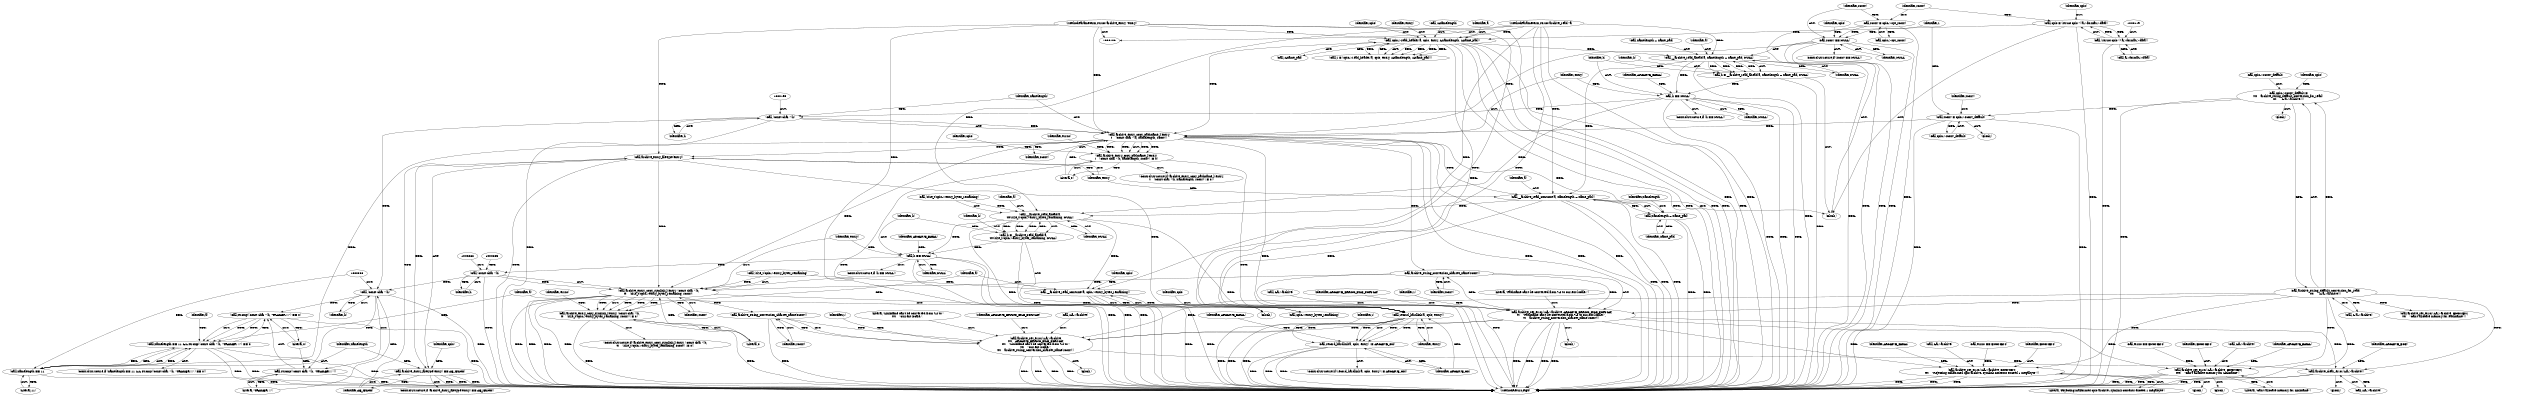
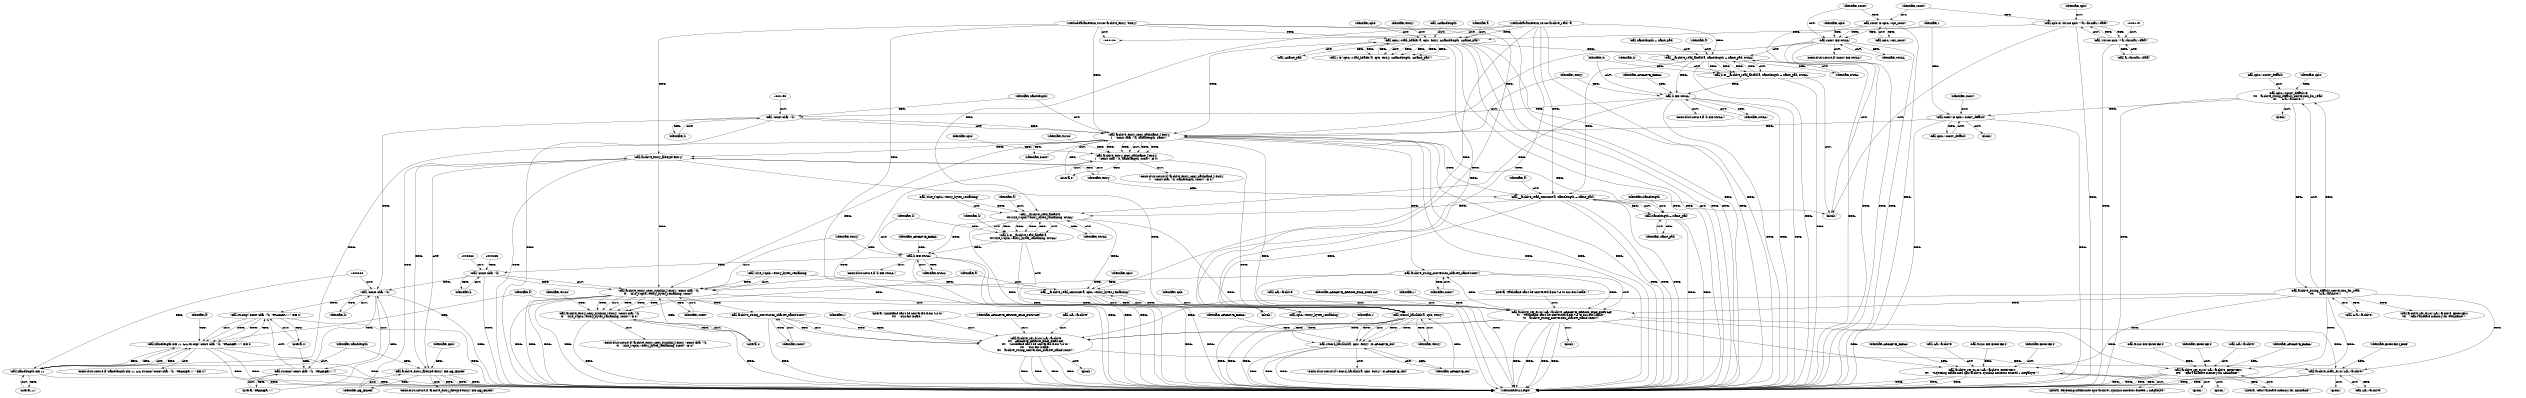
  digraph {
    n1 [label="(Call,archive_entry_copy_pathname_l(entry,\n\t    (const char *)h, namelength, sconv))"]
    n2 [label="(Call,archive_entry_copy_pathname_l(entry,\n\t    (const char *)h, namelength, sconv) != 0)"]
    n3 [label="(Call,archive_string_conversion_charset_name(sconv))"]
    n4 [label="(Call,archive_entry_copy_symlink_l(entry, (const char *)h,\n\t\t    (size_t)cpio->entry_bytes_remaining, sconv))"]
    n5 [label="(Call,__archive_read_consume(a, namelength + name_pad))"]
    n6 [label="(Call,namelength + name_pad)"]
    n7 [label="(Call,archive_entry_filetype(entry))"]
    n8 [label="(Call,namelength == 11)"]
    n9 [label="(Identifier,sconv)"]
    n10 [label="(MethodReturn,RET)"]
    n11 [label="(Literal,0)"]
    n12 [label="(ControlStructure,if (archive_entry_copy_pathname_l(entry,\n\t    (const char *)h, namelength, sconv) != 0))"]
    n13 [label="(Call,archive_set_error(&a->archive, ARCHIVE_ERRNO_FILE_FORMAT,\n\t\t    \"Pathname can't be converted from %s to current locale.\",\n\t\t    archive_string_conversion_charset_name(sconv)))"]
    n14 [label="(Identifier,sconv)"]
    n15 [label="(Call,record_hardlink(a, cpio, entry))"]
    n16 [label="(Call,archive_string_conversion_charset_name(sconv))"]
    n17 [label="(Call,archive_entry_copy_symlink_l(entry, (const char *)h,\n\t\t    (size_t)cpio->entry_bytes_remaining, sconv) != 0)"]
    n18 [label="(Identifier,sconv)"]
    n19 [label="(Call,__archive_read_ahead(a,\n \t\t\t(size_t)cpio->entry_bytes_remaining, NULL))"]
    n20 [label="(Block,)"]
    n21 [label="(Identifier,name_pad)"]
    n22 [label="(Call,archive_entry_filetype(entry) == AE_IFLNK)"]
    n23 [label="(Identifier,entry)"]
    n24 [label="(Call,namelength == 11 && strcmp((const char *)h, \"TRAILER!!!\") == 0)"]
    n25 [label="(Literal,11)"]
    n26 [label="(Call,cpio->read_header(a, cpio, entry, &namelength, &name_pad))"]
    n27 [label="(Call,__archive_read_ahead(a, namelength + name_pad, NULL))"]
    n28 [label="(Call,&name_pad)"]
    n29 [label="(Call,r = (cpio->read_header(a, cpio, entry, &namelength, &name_pad)))"]
    n30 [label="(Call,h == NULL)"]
    n31 [label="(Call,h = __archive_read_ahead(a, namelength + name_pad, NULL))"]
    n32 [label="(Identifier,NULL)"]
    n33 [label="(Call,record_hardlink(a, cpio, entry) != ARCHIVE_OK)"]
    n34 [label="(Identifier,entry)"]
    n35 [label="(MethodParameterIn,struct archive_read *a)"]
    n36 [label="(Call,__archive_read_consume(a, cpio->entry_bytes_remaining))"]
    1000106
    n38 [label="(Call,h = __archive_read_ahead(a,\n \t\t\t(size_t)cpio->entry_bytes_remaining, NULL))"]
    n39 [label="(Call,h == NULL)"]
    n40 [label="(Identifier,NULL)"]
    n41 [label="(Block,)"]
    n42 [label="(Call,cpio->entry_bytes_remaining)"]
    n43 [label="(Call,cpio = (struct cpio *)(a->format->data))"]
    n44 [label="(Call,(struct cpio *)(a->format->data))"]
    n45 [label="(Call,a->format->data)"]
    n46 [label="(MethodParameterIn,struct archive_entry *entry)"]
    n47 [label="(Call,(const char *)h)"]
    n48 [label="(Call,(const char *)h)"]
    n49 [label="(Identifier,h)"]
    n50 [label="(Call,strcmp((const char *)h, \"TRAILER!!!\") == 0)"]
    n51 [label="(Call,strcmp((const char *)h, \"TRAILER!!!\"))"]
    n52 [label="(Identifier,h)"]
    n53 [label="(Identifier,NULL)"]
    n54 [label="(ControlStructure,if (h == NULL))"]
    n55 [label="(Call,sconv == NULL)"]
    n56 [label="(Identifier,NULL)"]
    n57 [label="(ControlStructure,if (sconv == NULL))"]
    n58 [label="(Call,sconv = cpio->opt_sconv)"]
    n59 [label="(Call,cpio->opt_sconv)"]
    n60 [label="(Call,sconv = cpio->sconv_default)"]
    n61 [label="(Block,)"]
    n62 [label="(Call,cpio->sconv_default)"]
    n63 [label="(Call,cpio->sconv_default =\n\t\t\t    archive_string_default_conversion_for_read(\n\t\t\t      &(a->archive)))"]
    n64 [label="(Call,archive_string_default_conversion_for_read(\n\t\t\t      &(a->archive)))"]
    n65 [label="(Block,)"]
    n66 [label="(Call,archive_set_error(&a->archive, ENOMEM,\n\t\t\t    \"Rejecting malformed cpio archive: symlink contents exceed 1 megabyte\"))"]
    n67 [label="(Call,archive_set_error(&a->archive, ENOMEM,\n\t\t\t\t    \"Can't allocate memory for Linkname\"))"]
    n68 [label="(Call,archive_set_error(&a->archive,\n\t\t\t    ARCHIVE_ERRNO_FILE_FORMAT,\n\t\t\t    \"Linkname can't be converted from %s to \"\n\t\t\t    \"current locale.\",\n\t\t\t    archive_string_conversion_charset_name(sconv)))"]
    n69 [label="(Call,archive_clear_error(&a->archive))"]
    n70 [label="(Call,archive_set_error(&a->archive, ENOMEM,\n\t\t\t    \"Can't allocate memory for Pathname\"))"]
    n71 [label="(Call,&(a->archive))"]
    n72 [label="(Block,)"]
    n73 [label="(Block,)"]
    n74 [label="(Literal,\"Rejecting malformed cpio archive: symlink contents exceed 1 megabyte\")"]
    n75 [label="(Block,)"]
    n76 [label="(Literal,\"Can't allocate memory for Linkname\")"]
    n77 [label="(Block,)"]
    n78 [label="(Block,)"]
    n79 [label="(Call,&a->archive)"]
    n80 [label="(Identifier,sconv)"]
    n81 [label="(ControlStructure,if (archive_entry_copy_symlink_l(entry, (const char *)h,\n\t\t    (size_t)cpio->entry_bytes_remaining, sconv) != 0))"]
    n82 [label="(Literal,0)"]
    n83 [label="(Identifier,ARCHIVE_OK)"]
    n84 [label="(ControlStructure,if (record_hardlink(a, cpio, entry) != ARCHIVE_OK))"]
    n85 [label="(Call,(const char *)h)"]
    n86 [label="(Identifier,NULL)"]
    n87 [label="(ControlStructure,if (h == NULL))"]
    n88 [label="(Identifier,h)"]
    n89 [label="(Literal,0)"]
    n90 [label="(Literal,\"TRAILER!!!\")"]
    n91 [label="(ControlStructure,if (namelength == 11 && strcmp((const char *)h, \"TRAILER!!!\") == 0))"]
    n92 [label="(Identifier,AE_IFLNK)"]
    n93 [label="(ControlStructure,if (archive_entry_filetype(entry) == AE_IFLNK))"]
    n94 [label="(Identifier,cpio)"]
    n95 [label="(Call,namelength + name_pad)"]
    n96 [label="(Call,cpio->sconv_default)"]
    n97 [label="(Identifier,namelength)"]
    n98 [label="(Identifier,h)"]
    n99 [label="(Call,&a->archive)"]
    n100 [label="(Identifier,ENOMEM)"]
    n101 [label="(Identifier,a)"]
    n102 [label="(Identifier,namelength)"]
    n103 [label="(Identifier,entry)"]
    n104 [label="(Identifier,ARCHIVE_FATAL)"]
    n105 [label="(Identifier,entry)"]
    n106 [label="(Identifier,ARCHIVE_FATAL)"]
    n107 [label="(Call,&namelength)"]
    n108 [label="(Identifier,ENOMEM)"]
    n109 [label="(Identifier,a)"]
    n110 [label="(Identifier,sconv)"]
    n111 [label="(Identifier,a)"]
    n112 [label="(Call,(size_t)cpio->entry_bytes_remaining)"]
    n113 [label="(Identifier,errno)"]
    n114 [label="(Literal,\"Linkname can't be converted from %s to \"\n\t\t\t    \"current locale.\")"]
    n115 [label="(Identifier,cpio)"]
    n116 [label="(Call,(size_t)cpio->entry_bytes_remaining)"]
    n117 [label="(Identifier,a)"]
    n118 [label="(Identifier,ARCHIVE_FATAL)"]
    n119 [label="(Identifier,cpio)"]
    n120 [label="(Call,&a->archive)"]
    n121 [label="(Identifier,ARCHIVE_ERRNO_FILE_FORMAT)"]
    n122 [label="(Identifier,ARCHIVE_FATAL)"]
    n123 [label="(Identifier,cpio)"]
    n124 [label="(Identifier,sconv)"]
    n125 [label="(Identifier,sconv)"]
    n126 [label="(Identifier,cpio)"]
    n127 [label="(Identifier,h)"]
    n128 [label="(Identifier,cpio)"]
    n129 [label="(Identifier,cpio)"]
    n130 [label="(Call,&a->archive)"]
    n131 [label="(Identifier,cpio)"]
    n132 [label="(Identifier,ARCHIVE_ERRNO_FILE_FORMAT)"]
-   n133 [label="(Identifier,ARCHIVE_EOF)"]
+   n133 [label="(Identifier,ENOMEM_EOF)"]
    n134 [label="(Identifier,ARCHIVE_FATAL)"]
    n135 [label="(Identifier,entry)"]
    n136 [label="(Call,errno == ENOMEM)"]
    n137 [label="(Identifier,namelength)"]
    n138 [label="(Identifier,r)"]
    n139 [label="(Call,&a->archive)"]
    n140 [label="(Identifier,errno)"]
    n141 [label="(Identifier,r)"]
    n142 [label="(Identifier,h)"]
    n143 [label="(Identifier,h)"]
    n144 [label="(Identifier,a)"]
    n145 [label="(Identifier,r)"]
    n146 [label="(Identifier,r)"]
    n147 [label="(Literal,\"Pathname can't be converted from %s to current locale.\")"]
    n148 [label="(Identifier,a)"]
    n149 [label="(Identifier,a)"]
    n150 [label="(Call,errno == ENOMEM)"]
    1000119
    1000195
    1000282
    1000285
    1000336
    n1 -> n2 [label="AST: "]
    n1 -> n2 [label="DDG: "]
    n1 -> n2 [label="DDG: "]
    n1 -> n2 [label="DDG: "]
    n1 -> n2 [label="DDG: "]
    n1 -> n3 [label="DDG: "]
    n1 -> n4 [label="DDG: "]
    n1 -> n5 [label="DDG: "]
    n1 -> n6 [label="DDG: "]
    n1 -> n7 [label="DDG: "]
    n1 -> n8 [label="DDG: "]
    n1 -> n9 [label="CFG: "]
    n1 -> n10 [label="DDG: "]
    n1 -> n10 [label="DDG: "]
    n1 -> n10 [label="DDG: "]
    n1 -> n10 [label="DDG: "]
    n2 -> n10 [label="DDG: "]
    n2 -> n10 [label="DDG: "]
    n2 -> n11 [label="CFG: "]
    n2 -> n12 [label="AST: "]
    n3 -> n4 [label="DDG: "]
    n3 -> n10 [label="DDG: "]
    n3 -> n13 [label="AST: "]
    n3 -> n13 [label="DDG: "]
    n3 -> n14 [label="CFG: "]
    n4 -> n10 [label="DDG: "]
    n4 -> n10 [label="DDG: "]
    n4 -> n10 [label="DDG: "]
    n4 -> n10 [label="DDG: "]
    n4 -> n15 [label="DDG: "]
    n4 -> n16 [label="DDG: "]
    n4 -> n17 [label="AST: "]
    n4 -> n17 [label="DDG: "]
    n4 -> n17 [label="DDG: "]
    n4 -> n17 [label="DDG: "]
    n4 -> n17 [label="DDG: "]
    n4 -> n18 [label="CFG: "]
    n5 -> n6 [label="CFG: "]
    n5 -> n10 [label="DDG: "]
    n5 -> n10 [label="DDG: "]
    n5 -> n10 [label="DDG: "]
    n5 -> n15 [label="DDG: "]
    n5 -> n19 [label="DDG: "]
    n5 -> n20 [label="AST: "]
    n6 -> n5 [label="AST: "]
    n6 -> n10 [label="DDG: "]
    n6 -> n10 [label="DDG: "]
    n6 -> n21 [label="CFG: "]
    n7 -> n4 [label="DDG: "]
    n7 -> n10 [label="DDG: "]
    n7 -> n15 [label="DDG: "]
    n7 -> n22 [label="AST: "]
    n7 -> n22 [label="DDG: "]
    n7 -> n23 [label="CFG: "]
    n8 -> n10 [label="DDG: "]
    n8 -> n24 [label="AST: "]
    n8 -> n24 [label="DDG: "]
    n8 -> n24 [label="DDG: "]
    n8 -> n25 [label="CFG: "]
    n9 -> n1 [label="AST: "]
    n11 -> n1 [label="CFG: "]
    n11 -> n2 [label="AST: "]
    n13 -> n3 [label="CFG: "]
    n13 -> n10 [label="DDG: "]
    n13 -> n10 [label="DDG: "]
    n13 -> n10 [label="DDG: "]
    n13 -> n10 [label="DDG: "]
    n13 -> n66 [label="DDG: "]
    n13 -> n67 [label="DDG: "]
    n13 -> n68 [label="DDG: "]
    n13 -> n68 [label="DDG: "]
    n13 -> n69 [label="DDG: "]
    n13 -> n72 [label="AST: "]
    n14 -> n3 [label="AST: "]
    n15 -> n10 [label="DDG: "]
    n15 -> n10 [label="DDG: "]
    n15 -> n10 [label="DDG: "]
    n15 -> n33 [label="AST: "]
    n15 -> n33 [label="DDG: "]
    n15 -> n33 [label="DDG: "]
    n15 -> n33 [label="DDG: "]
    n15 -> n34 [label="CFG: "]
    n16 -> n10 [label="DDG: "]
    n16 -> n68 [label="AST: "]
    n16 -> n68 [label="DDG: "]
    n16 -> n80 [label="CFG: "]
    n17 -> n10 [label="DDG: "]
    n17 -> n10 [label="DDG: "]
    n17 -> n81 [label="AST: "]
    n17 -> n82 [label="CFG: "]
    n18 -> n4 [label="AST: "]
    n19 -> n10 [label="DDG: "]
    n19 -> n10 [label="DDG: "]
    n19 -> n36 [label="DDG: "]
    n19 -> n38 [label="AST: "]
    n19 -> n38 [label="DDG: "]
    n19 -> n38 [label="DDG: "]
    n19 -> n38 [label="DDG: "]
    n19 -> n39 [label="DDG: "]
    n19 -> n40 [label="CFG: "]
    n21 -> n6 [label="AST: "]
    n22 -> n10 [label="DDG: "]
    n22 -> n10 [label="DDG: "]
    n22 -> n10 [label="DDG: "]
    n22 -> n92 [label="CFG: "]
    n22 -> n93 [label="AST: "]
    n23 -> n5 [label="CFG: "]
    n23 -> n7 [label="AST: "]
    n24 -> n8 [label="CFG: "]
    n24 -> n10 [label="DDG: "]
    n24 -> n10 [label="DDG: "]
    n24 -> n10 [label="DDG: "]
    n24 -> n50 [label="CFG: "]
    n24 -> n91 [label="AST: "]
    n25 -> n8 [label="AST: "]
    n26 -> n1 [label="DDG: "]
    n26 -> n10 [label="DDG: "]
    n26 -> n10 [label="DDG: "]
    n26 -> n10 [label="DDG: "]
    n26 -> n10 [label="DDG: "]
    n26 -> n10 [label="DDG: "]
    n26 -> n15 [label="DDG: "]
    n26 -> n27 [label="DDG: "]
    n26 -> n28 [label="CFG: "]
    n26 -> n29 [label="AST: "]
    n26 -> n29 [label="DDG: "]
    n26 -> n29 [label="DDG: "]
    n26 -> n29 [label="DDG: "]
    n26 -> n29 [label="DDG: "]
    n26 -> n29 [label="DDG: "]
    n27 -> n5 [label="DDG: "]
    n27 -> n10 [label="DDG: "]
    n27 -> n10 [label="DDG: "]
    n27 -> n30 [label="DDG: "]
    n27 -> n31 [label="AST: "]
    n27 -> n31 [label="DDG: "]
    n27 -> n31 [label="DDG: "]
    n27 -> n31 [label="DDG: "]
    n27 -> n32 [label="CFG: "]
    n28 -> n26 [label="AST: "]
    n29 -> n26 [label="CFG: "]
    n30 -> n10 [label="DDG: "]
    n30 -> n10 [label="DDG: "]
    n30 -> n10 [label="DDG: "]
    n30 -> n19 [label="DDG: "]
    n30 -> n47 [label="DDG: "]
    n30 -> n53 [label="CFG: "]
    n30 -> n54 [label="AST: "]
    n31 -> n10 [label="DDG: "]
    n31 -> n20 [label="AST: "]
    n31 -> n27 [label="CFG: "]
    n31 -> n30 [label="DDG: "]
    n32 -> n27 [label="AST: "]
    n33 -> n10 [label="DDG: "]
    n33 -> n10 [label="DDG: "]
    n33 -> n10 [label="DDG: "]
    n33 -> n83 [label="CFG: "]
    n33 -> n84 [label="AST: "]
    n34 -> n15 [label="AST: "]
    n35 -> n5 [label="DDG: "]
    n35 -> n10 [label="DDG: "]
    n35 -> n15 [label="DDG: "]
    n35 -> n19 [label="DDG: "]
    n35 -> n26 [label="DDG: "]
    n35 -> n27 [label="DDG: "]
    n35 -> n36 [label="DDG: "]
    n35 -> 1000106 [label="AST: "]
    n36 -> n10 [label="DDG: "]
    n36 -> n10 [label="DDG: "]
    n36 -> n15 [label="DDG: "]
    n36 -> n41 [label="AST: "]
    n36 -> n42 [label="CFG: "]
    n38 -> n10 [label="DDG: "]
    n38 -> n19 [label="CFG: "]
    n38 -> n39 [label="DDG: "]
    n38 -> n41 [label="AST: "]
    n39 -> n10 [label="DDG: "]
    n39 -> n10 [label="DDG: "]
    n39 -> n10 [label="DDG: "]
    n39 -> n85 [label="DDG: "]
    n39 -> n86 [label="CFG: "]
    n39 -> n87 [label="AST: "]
    n40 -> n19 [label="AST: "]
    n42 -> n36 [label="AST: "]
    n43 -> n10 [label="DDG: "]
    n43 -> n20 [label="AST: "]
    n43 -> n26 [label="DDG: "]
    n43 -> n44 [label="CFG: "]
    n44 -> n10 [label="DDG: "]
    n44 -> n43 [label="AST: "]
    n44 -> n43 [label="DDG: "]
    n44 -> n45 [label="CFG: "]
    n45 -> n44 [label="AST: "]
    n46 -> n1 [label="DDG: "]
    n46 -> n4 [label="DDG: "]
    n46 -> n7 [label="DDG: "]
    n46 -> n10 [label="DDG: "]
    n46 -> n15 [label="DDG: "]
    n46 -> n26 [label="DDG: "]
    n46 -> 1000106 [label="AST: "]
    n47 -> n1 [label="AST: "]
    n47 -> n1 [label="DDG: "]
    n47 -> n10 [label="DDG: "]
    n47 -> n48 [label="DDG: "]
    n47 -> n49 [label="CFG: "]
    n48 -> n10 [label="DDG: "]
    n48 -> n50 [label="DDG: "]
    n48 -> n51 [label="AST: "]
    n48 -> n51 [label="DDG: "]
    n48 -> n52 [label="CFG: "]
    n49 -> n47 [label="AST: "]
    n50 -> n10 [label="DDG: "]
    n50 -> n24 [label="AST: "]
    n50 -> n24 [label="DDG: "]
    n50 -> n24 [label="DDG: "]
    n50 -> n89 [label="CFG: "]
    n51 -> n10 [label="DDG: "]
    n51 -> n50 [label="AST: "]
    n51 -> n90 [label="CFG: "]
    n52 -> n48 [label="AST: "]
    n53 -> n30 [label="AST: "]
    n55 -> n1 [label="DDG: "]
    n55 -> n10 [label="DDG: "]
    n55 -> n10 [label="DDG: "]
    n55 -> n10 [label="DDG: "]
    n55 -> n27 [label="AST: "]
    n55 -> n56 [label="CFG: "]
    n55 -> n57 [label="AST: "]
    n56 -> n55 [label="AST: "]
    n58 -> n10 [label="DDG: "]
    n58 -> n20 [label="AST: "]
    n58 -> n55 [label="DDG: "]
    n58 -> n59 [label="CFG: "]
    n59 -> n58 [label="AST: "]
    n60 -> n1 [label="DDG: "]
    n60 -> n10 [label="DDG: "]
    n60 -> n10 [label="DDG: "]
    n60 -> n61 [label="AST: "]
    n60 -> n62 [label="CFG: "]
    n62 -> n60 [label="AST: "]
    n63 -> n10 [label="DDG: "]
    n63 -> n60 [label="DDG: "]
    n63 -> n64 [label="CFG: "]
    n63 -> n65 [label="AST: "]
    n64 -> n10 [label="DDG: "]
    n64 -> n13 [label="DDG: "]
    n64 -> n63 [label="AST: "]
    n64 -> n63 [label="DDG: "]
    n64 -> n66 [label="DDG: "]
    n64 -> n67 [label="DDG: "]
    n64 -> n68 [label="DDG: "]
    n64 -> n69 [label="DDG: "]
    n64 -> n70 [label="DDG: "]
    n64 -> n71 [label="CFG: "]
    n66 -> n10 [label="DDG: "]
    n66 -> n10 [label="DDG: "]
    n66 -> n10 [label="DDG: "]
    n66 -> n73 [label="AST: "]
    n66 -> n74 [label="CFG: "]
    n67 -> n10 [label="DDG: "]
    n67 -> n10 [label="DDG: "]
    n67 -> n10 [label="DDG: "]
    n67 -> n75 [label="AST: "]
    n67 -> n76 [label="CFG: "]
    n68 -> n10 [label="DDG: "]
    n68 -> n10 [label="DDG: "]
    n68 -> n10 [label="DDG: "]
    n68 -> n10 [label="DDG: "]
    n68 -> n16 [label="CFG: "]
    n68 -> n69 [label="DDG: "]
    n68 -> n77 [label="AST: "]
    n69 -> n10 [label="DDG: "]
    n69 -> n10 [label="DDG: "]
    n69 -> n78 [label="AST: "]
    n69 -> n79 [label="CFG: "]
    n71 -> n64 [label="AST: "]
    n74 -> n66 [label="AST: "]
    n76 -> n67 [label="AST: "]
    n79 -> n69 [label="AST: "]
    n80 -> n16 [label="AST: "]
    n82 -> n4 [label="CFG: "]
    n82 -> n17 [label="AST: "]
    n83 -> n15 [label="CFG: "]
    n83 -> n33 [label="AST: "]
    n85 -> n4 [label="AST: "]
    n85 -> n4 [label="DDG: "]
    n85 -> n10 [label="DDG: "]
    n85 -> n48 [label="DDG: "]
    n85 -> n88 [label="CFG: "]
    n86 -> n39 [label="AST: "]
    n88 -> n85 [label="AST: "]
    n89 -> n50 [label="AST: "]
    n89 -> n51 [label="CFG: "]
    n90 -> n48 [label="CFG: "]
    n90 -> n51 [label="AST: "]
    n92 -> n7 [label="CFG: "]
    n92 -> n22 [label="AST: "]
    n94 -> n22 [label="CFG: "]
    n95 -> n27 [label="AST: "]
    n96 -> n63 [label="AST: "]
    n97 -> n6 [label="AST: "]
    n98 -> n31 [label="AST: "]
    n99 -> n13 [label="AST: "]
    n100 -> n66 [label="AST: "]
    n101 -> n15 [label="AST: "]
    n101 -> n24 [label="CFG: "]
    n102 -> n8 [label="AST: "]
    n102 -> n22 [label="CFG: "]
    n103 -> n4 [label="AST: "]
    n103 -> n39 [label="CFG: "]
    n104 -> n39 [label="CFG: "]
    n105 -> n1 [label="AST: "]
    n105 -> n30 [label="CFG: "]
    n106 -> n30 [label="CFG: "]
    n107 -> n26 [label="AST: "]
    n108 -> n67 [label="AST: "]
    n109 -> n24 [label="CFG: "]
    n110 -> n60 [label="AST: "]
    n111 -> n26 [label="AST: "]
    n112 -> n19 [label="AST: "]
    n112 -> n19 [label="DDG: "]
    n113 -> n2 [label="CFG: "]
    n114 -> n68 [label="AST: "]
    n115 -> n36 [label="CFG: "]
    n116 -> n4 [label="AST: "]
    n116 -> n4 [label="DDG: "]
    n116 -> n36 [label="DDG: "]
    n117 -> n5 [label="AST: "]
    n118 -> n66 [label="CFG: "]
    n119 -> n2 [label="CFG: "]
    n120 -> n67 [label="AST: "]
    n121 -> n13 [label="AST: "]
    n122 -> n67 [label="CFG: "]
    n123 -> n63 [label="CFG: "]
    n124 -> n43 [label="CFG: "]
    n124 -> n58 [label="AST: "]
    n125 -> n55 [label="AST: "]
    n125 -> n58 [label="CFG: "]
    n126 -> n15 [label="AST: "]
    n127 -> n38 [label="AST: "]
    n128 -> n43 [label="AST: "]
    n129 -> n55 [label="CFG: "]
    n130 -> n66 [label="AST: "]
    n131 -> n26 [label="AST: "]
    n132 -> n68 [label="AST: "]
    n133 -> n69 [label="CFG: "]
    n134 -> n33 [label="CFG: "]
    n135 -> n26 [label="AST: "]
    n136 -> n66 [label="DDG: "]
    n137 -> n1 [label="AST: "]
    n137 -> n47 [label="CFG: "]
    n138 -> n13 [label="CFG: "]
    n139 -> n68 [label="AST: "]
    n140 -> n17 [label="CFG: "]
    n141 -> n68 [label="CFG: "]
    n142 -> n38 [label="CFG: "]
    n142 -> n39 [label="AST: "]
    n143 -> n30 [label="AST: "]
    n143 -> n31 [label="CFG: "]
    n144 -> n17 [label="CFG: "]
    n144 -> n36 [label="AST: "]
    n145 -> n55 [label="CFG: "]
    n145 -> n60 [label="CFG: "]
    n146 -> n33 [label="CFG: "]
    n147 -> n13 [label="AST: "]
    n148 -> n19 [label="AST: "]
    n149 -> n27 [label="AST: "]
    n150 -> n67 [label="DDG: "]
    1000119 -> n44 [label="AST: "]
    1000195 -> n47 [label="AST: "]
    1000282 -> n85 [label="AST: "]
    1000285 -> n85 [label="CFG: "]
    1000336 -> n8 [label="DDG: "]
    1000336 -> n48 [label="AST: "]
  }
